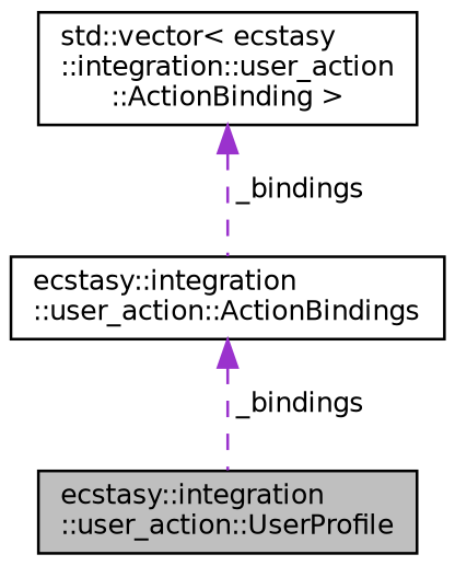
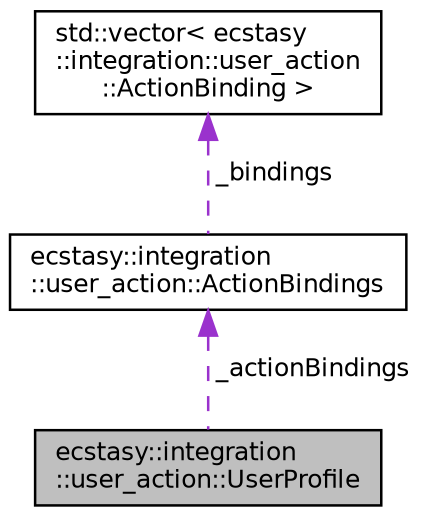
  digraph {
    node [color=black fillcolor=white fontname=Helvetica fontsize=10 shape=record style=filled]
    edge [color=darkorchid3 dir=back fontname=Helvetica fontsize=10 labelfontname=Helvetica labelfontsize=10 style=dashed]
    n1 [fillcolor=grey75 fontcolor=black height=0.2 label="ecstasy::integration\l::user_action::UserProfile" width=0.4]
    n2 [height=0.2 label="ecstasy::integration\l::user_action::ActionBindings" width=0.4]
    n3 [height=0.2 label="std::vector\< ecstasy\l::integration::user_action\l::ActionBinding \>" width=0.4]
-   n2 -> n1 [label=" _bindings"]
+   n2 -> n1 [label=" _actionBindings"]
    n3 -> n2 [label=" _bindings"]
  }
